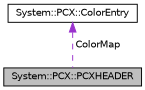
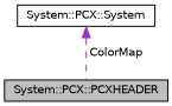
  digraph {
    node [color=black fontname=Helvetica fontsize=10 shape=record style=filled]
    n1 [fillcolor=grey75 fontcolor=black height=0.2 label="System::PCX::PCXHEADER" width=0.4]
-   n2 [fillcolor=white height=0.2 label="System::PCX::ColorEntry" width=0.4]
+   n2 [fillcolor=white height=0.2 label="System::PCX::System" width=0.4]
    n2 -> n1 [color=darkorchid3 dir=back fontname=Helvetica fontsize=10 label=" ColorMap" labelfontname=Helvetica labelfontsize=10 style=dashed]
  }
